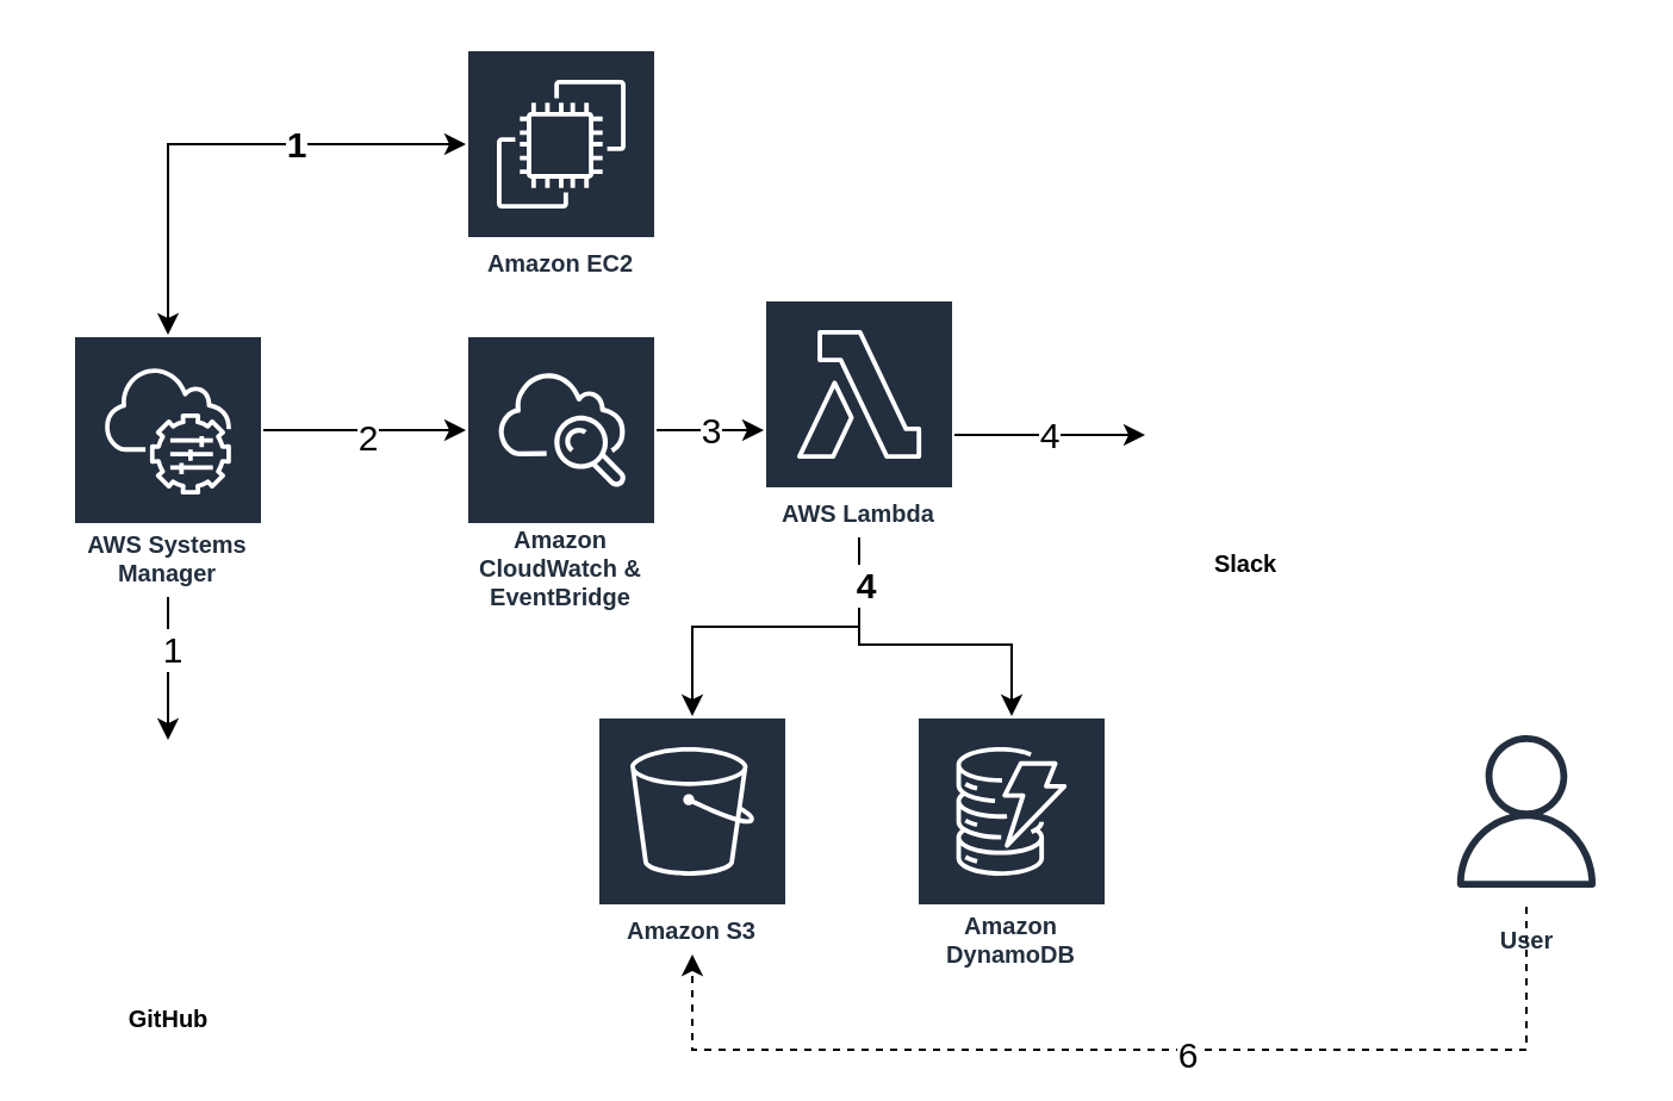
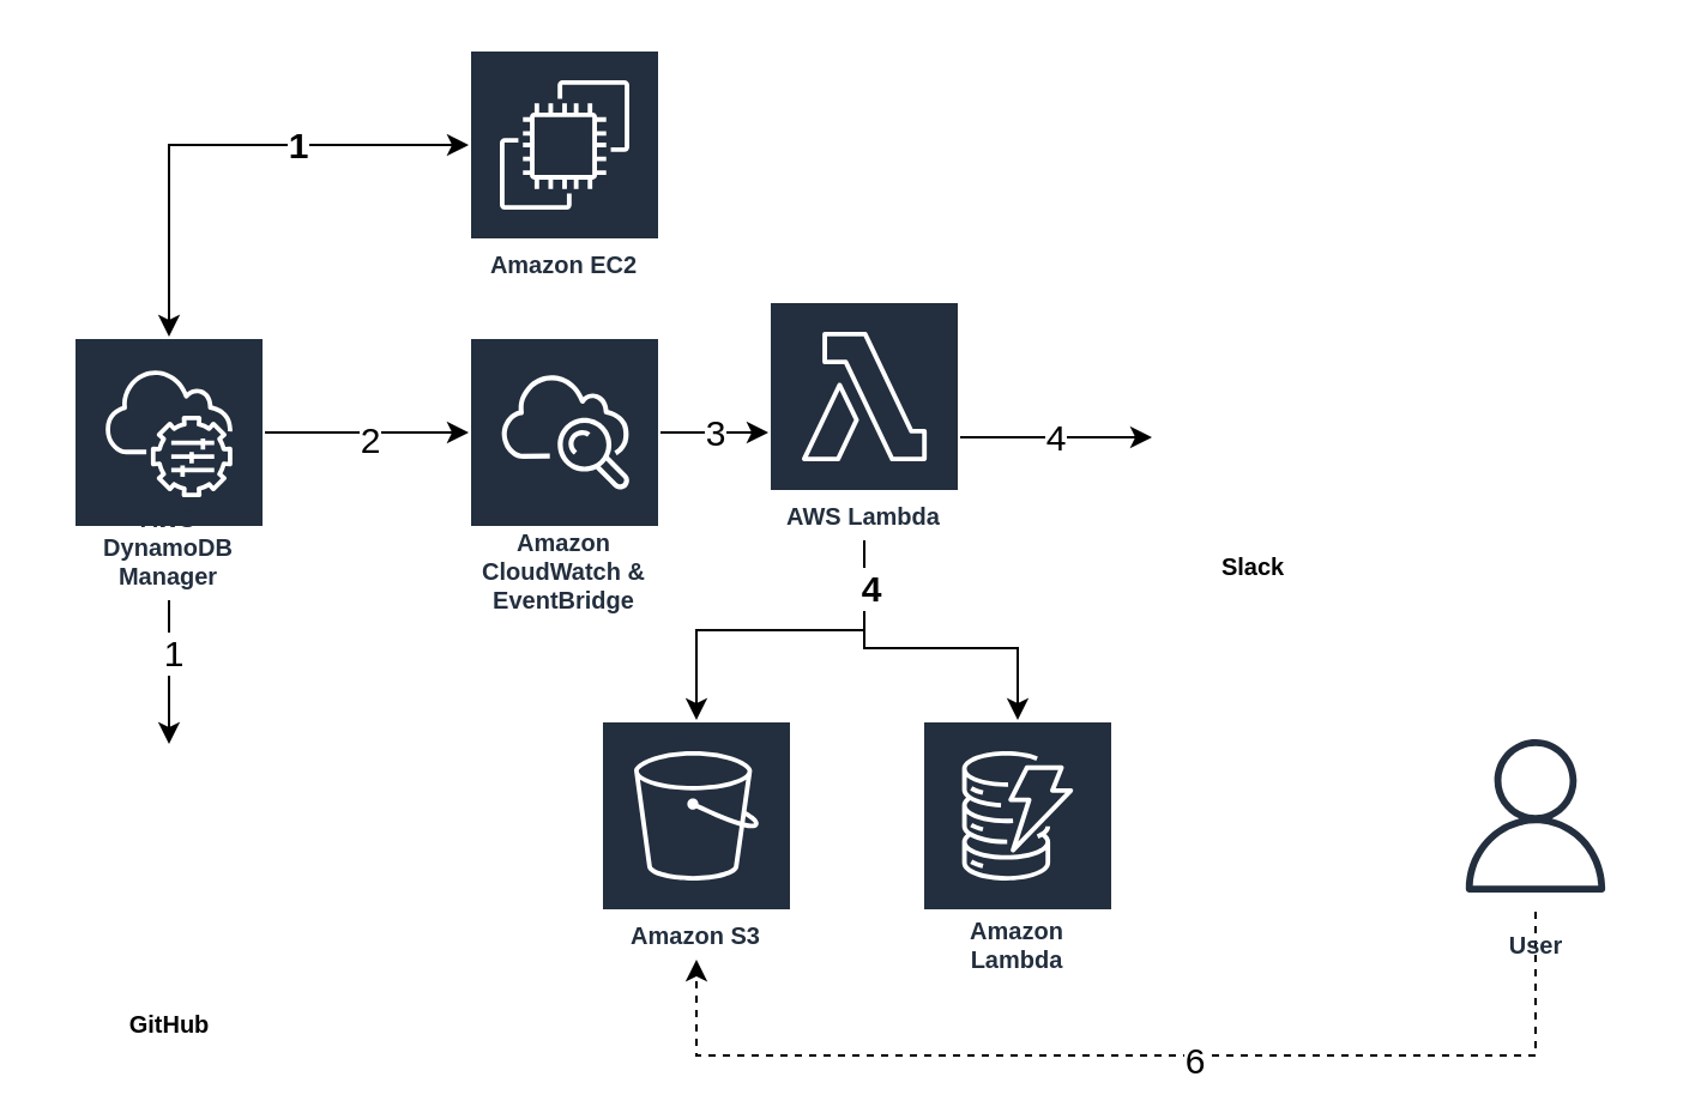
  <mxCell id="0" />
  <mxCell id="1" parent="0" />
  <mxCell id="2" style="edgeStyle=orthogonalEdgeStyle;rounded=0;orthogonalLoop=1;jettySize=auto;html=1;startArrow=none;startFill=0;fontSize=15;" parent="1" source="6" target="18" edge="1"><mxGeometry relative="1" as="geometry" /></mxCell>
  <mxCell id="3" style="edgeStyle=orthogonalEdgeStyle;rounded=0;orthogonalLoop=1;jettySize=auto;html=1;startArrow=none;startFill=0;fontSize=15;" parent="1" source="6" target="17" edge="1"><mxGeometry relative="1" as="geometry"><Array as="points"><mxPoint x="360" y="270" /><mxPoint x="424" y="270" /></Array></mxGeometry></mxCell>
  <mxCell id="4" value="4" style="edgeLabel;html=1;align=center;verticalAlign=middle;resizable=0;points=[];fontSize=15;fontStyle=1" vertex="1" connectable="0" parent="3"><mxGeometry x="-0.726" y="2" relative="1" as="geometry"><mxPoint as="offset" /></mxGeometry></mxCell>
  <mxCell id="5" value="4" style="edgeStyle=orthogonalEdgeStyle;rounded=0;orthogonalLoop=1;jettySize=auto;html=1;startArrow=none;startFill=0;fontSize=15;entryX=0;entryY=0.5;entryDx=0;entryDy=0;" parent="1" source="6" target="19" edge="1"><mxGeometry relative="1" as="geometry"><mxPoint x="490" y="190" as="targetPoint" /><Array as="points"><mxPoint x="420" y="182" /><mxPoint x="420" y="182" /></Array></mxGeometry></mxCell>
  <mxCell id="6" value="AWS Lambda" style="outlineConnect=0;fontColor=#232F3E;gradientColor=none;strokeColor=#ffffff;fillColor=#232F3E;dashed=0;verticalLabelPosition=middle;verticalAlign=bottom;align=center;html=1;whiteSpace=wrap;fontSize=10;fontStyle=1;spacing=3;shape=mxgraph.aws4.productIcon;prIcon=mxgraph.aws4.lambda;" parent="1" vertex="1"><mxGeometry x="320" y="125" width="80" height="100" as="geometry" /></mxCell>
  <mxCell id="7" value="Amazon EC2" style="outlineConnect=0;fontColor=#232F3E;gradientColor=none;strokeColor=#ffffff;fillColor=#232F3E;dashed=0;verticalLabelPosition=middle;verticalAlign=bottom;align=center;html=1;whiteSpace=wrap;fontSize=10;fontStyle=1;spacing=3;shape=mxgraph.aws4.productIcon;prIcon=mxgraph.aws4.ec2;" parent="1" vertex="1"><mxGeometry x="195" y="20" width="80" height="100" as="geometry" /></mxCell>
  <mxCell id="8" value="3" style="edgeStyle=orthogonalEdgeStyle;rounded=0;orthogonalLoop=1;jettySize=auto;html=1;startArrow=none;startFill=0;fontSize=15;" parent="1" source="9" target="6" edge="1"><mxGeometry relative="1" as="geometry"><Array as="points"><mxPoint x="300" y="180" /><mxPoint x="300" y="180" /></Array></mxGeometry></mxCell>
  <mxCell id="9" value="Amazon CloudWatch &amp;amp; EventBridge" style="outlineConnect=0;fontColor=#232F3E;gradientColor=none;strokeColor=#ffffff;fillColor=#232F3E;dashed=0;verticalLabelPosition=middle;verticalAlign=bottom;align=center;html=1;whiteSpace=wrap;fontSize=10;fontStyle=1;spacing=3;shape=mxgraph.aws4.productIcon;prIcon=mxgraph.aws4.cloudwatch;" parent="1" vertex="1"><mxGeometry x="195" y="140" width="80" height="120" as="geometry" /></mxCell>
  <mxCell id="10" style="edgeStyle=orthogonalEdgeStyle;rounded=0;orthogonalLoop=1;jettySize=auto;html=1;fontSize=10;startArrow=classic;startFill=1;" parent="1" source="16" target="7" edge="1"><mxGeometry relative="1" as="geometry"><Array as="points"><mxPoint x="70" y="60" /></Array></mxGeometry></mxCell>
  <mxCell id="11" value="&lt;b style=&quot;font-size: 15px;&quot;&gt;1&lt;/b&gt;" style="edgeLabel;html=1;align=center;verticalAlign=middle;resizable=0;points=[];fontSize=15;" parent="10" vertex="1" connectable="0"><mxGeometry x="0.043" y="-26" relative="1" as="geometry"><mxPoint x="26" y="-27" as="offset" /></mxGeometry></mxCell>
  <mxCell id="12" style="edgeStyle=orthogonalEdgeStyle;rounded=0;orthogonalLoop=1;jettySize=auto;html=1;startArrow=none;startFill=0;fontSize=15;" parent="1" source="16" target="9" edge="1"><mxGeometry relative="1" as="geometry"><Array as="points"><mxPoint x="130" y="180" /><mxPoint x="130" y="180" /></Array></mxGeometry></mxCell>
  <mxCell id="13" value="2" style="edgeLabel;html=1;align=center;verticalAlign=middle;resizable=0;points=[];fontSize=15;" parent="12" vertex="1" connectable="0"><mxGeometry y="-2" relative="1" as="geometry"><mxPoint as="offset" /></mxGeometry></mxCell>
  <mxCell id="14" style="edgeStyle=orthogonalEdgeStyle;rounded=0;orthogonalLoop=1;jettySize=auto;html=1;entryX=0.5;entryY=0;entryDx=0;entryDy=0;startArrow=none;startFill=0;fontSize=15;" parent="1" source="16" target="23" edge="1"><mxGeometry relative="1" as="geometry" /></mxCell>
  <mxCell id="15" value="1" style="edgeLabel;html=1;align=center;verticalAlign=middle;resizable=0;points=[];fontSize=15;" parent="14" vertex="1" connectable="0"><mxGeometry x="-0.3" y="1" relative="1" as="geometry"><mxPoint as="offset" /></mxGeometry></mxCell>
- <mxCell id="16" value="AWS Systems Manager" style="outlineConnect=0;fontColor=#232F3E;gradientColor=none;strokeColor=#ffffff;fillColor=#232F3E;dashed=0;verticalLabelPosition=middle;verticalAlign=bottom;align=center;html=1;whiteSpace=wrap;fontSize=10;fontStyle=1;spacing=3;shape=mxgraph.aws4.productIcon;prIcon=mxgraph.aws4.systems_manager;" parent="1" vertex="1"><mxGeometry x="30" y="140" width="80" height="110" as="geometry" /></mxCell>
- <mxCell id="17" value="Amazon DynamoDB" style="outlineConnect=0;fontColor=#232F3E;gradientColor=none;strokeColor=#ffffff;fillColor=#232F3E;dashed=0;verticalLabelPosition=middle;verticalAlign=bottom;align=center;html=1;whiteSpace=wrap;fontSize=10;fontStyle=1;spacing=3;shape=mxgraph.aws4.productIcon;prIcon=mxgraph.aws4.dynamodb;" parent="1" vertex="1"><mxGeometry x="384" y="300" width="80" height="110" as="geometry" /></mxCell>
+ <mxCell id="16" value="AWS DynamoDB Manager" style="outlineConnect=0;fontColor=#232F3E;gradientColor=none;strokeColor=#ffffff;fillColor=#232F3E;dashed=0;verticalLabelPosition=middle;verticalAlign=bottom;align=center;html=1;whiteSpace=wrap;fontSize=10;fontStyle=1;spacing=3;shape=mxgraph.aws4.productIcon;prIcon=mxgraph.aws4.systems_manager;" parent="1" vertex="1"><mxGeometry x="30" y="140" width="80" height="110" as="geometry" /></mxCell>
+ <mxCell id="17" value="Amazon Lambda" style="outlineConnect=0;fontColor=#232F3E;gradientColor=none;strokeColor=#ffffff;fillColor=#232F3E;dashed=0;verticalLabelPosition=middle;verticalAlign=bottom;align=center;html=1;whiteSpace=wrap;fontSize=10;fontStyle=1;spacing=3;shape=mxgraph.aws4.productIcon;prIcon=mxgraph.aws4.dynamodb;" parent="1" vertex="1"><mxGeometry x="384" y="300" width="80" height="110" as="geometry" /></mxCell>
  <mxCell id="18" value="Amazon S3" style="outlineConnect=0;fontColor=#232F3E;gradientColor=none;strokeColor=#ffffff;fillColor=#232F3E;dashed=0;verticalLabelPosition=middle;verticalAlign=bottom;align=center;html=1;whiteSpace=wrap;fontSize=10;fontStyle=1;spacing=3;shape=mxgraph.aws4.productIcon;prIcon=mxgraph.aws4.s3;" parent="1" vertex="1"><mxGeometry x="250" y="300" width="80" height="100" as="geometry" /></mxCell>
  <mxCell id="19" value="&lt;font size=&quot;1&quot; color=&quot;#000000&quot;&gt;&lt;b style=&quot;background-color: rgb(255 , 255 , 255)&quot;&gt;Slack&lt;/b&gt;&lt;/font&gt;" style="shape=image;html=1;verticalAlign=top;verticalLabelPosition=bottom;labelBackgroundColor=#ffffff;imageAspect=0;aspect=fixed;image=https://cdn2.iconfinder.com/data/icons/social-media-2189/48/29-Slack-128.png;fontSize=10;" parent="1" vertex="1"><mxGeometry x="480" y="140" width="84" height="84" as="geometry" /></mxCell>
  <mxCell id="20" style="edgeStyle=orthogonalEdgeStyle;rounded=0;orthogonalLoop=1;jettySize=auto;html=1;startArrow=none;startFill=0;fontSize=15;dashed=1;" parent="1" source="22" target="18" edge="1"><mxGeometry relative="1" as="geometry"><Array as="points"><mxPoint x="640" y="440" /><mxPoint x="290" y="440" /></Array></mxGeometry></mxCell>
  <mxCell id="21" value="6" style="edgeLabel;html=1;align=center;verticalAlign=middle;resizable=0;points=[];fontSize=15;" parent="20" vertex="1" connectable="0"><mxGeometry x="-0.098" y="1" relative="1" as="geometry"><mxPoint as="offset" /></mxGeometry></mxCell>
  <mxCell id="22" value="&lt;font style=&quot;font-size: 10px&quot;&gt;&lt;b&gt;User&lt;/b&gt;&lt;/font&gt;" style="outlineConnect=0;fontColor=#232F3E;gradientColor=none;strokeColor=#232F3E;fillColor=#ffffff;dashed=0;verticalLabelPosition=bottom;verticalAlign=top;align=center;html=1;fontSize=12;fontStyle=0;aspect=fixed;shape=mxgraph.aws4.resourceIcon;resIcon=mxgraph.aws4.user;" parent="1" vertex="1"><mxGeometry x="600" y="300" width="80" height="80" as="geometry" /></mxCell>
  <mxCell id="23" value="&lt;font style=&quot;font-size: 10px&quot; color=&quot;#000000&quot;&gt;&lt;b style=&quot;background-color: rgb(255 , 255 , 255)&quot;&gt;GitHub&lt;/b&gt;&lt;/font&gt;" style="shape=image;html=1;verticalAlign=top;verticalLabelPosition=bottom;labelBackgroundColor=#ffffff;imageAspect=0;aspect=fixed;image=https://cdn4.iconfinder.com/data/icons/miu-social/60/github-social-media-128.png;fontSize=15;" parent="1" vertex="1"><mxGeometry x="20" y="310" width="100" height="100" as="geometry" /></mxCell>
